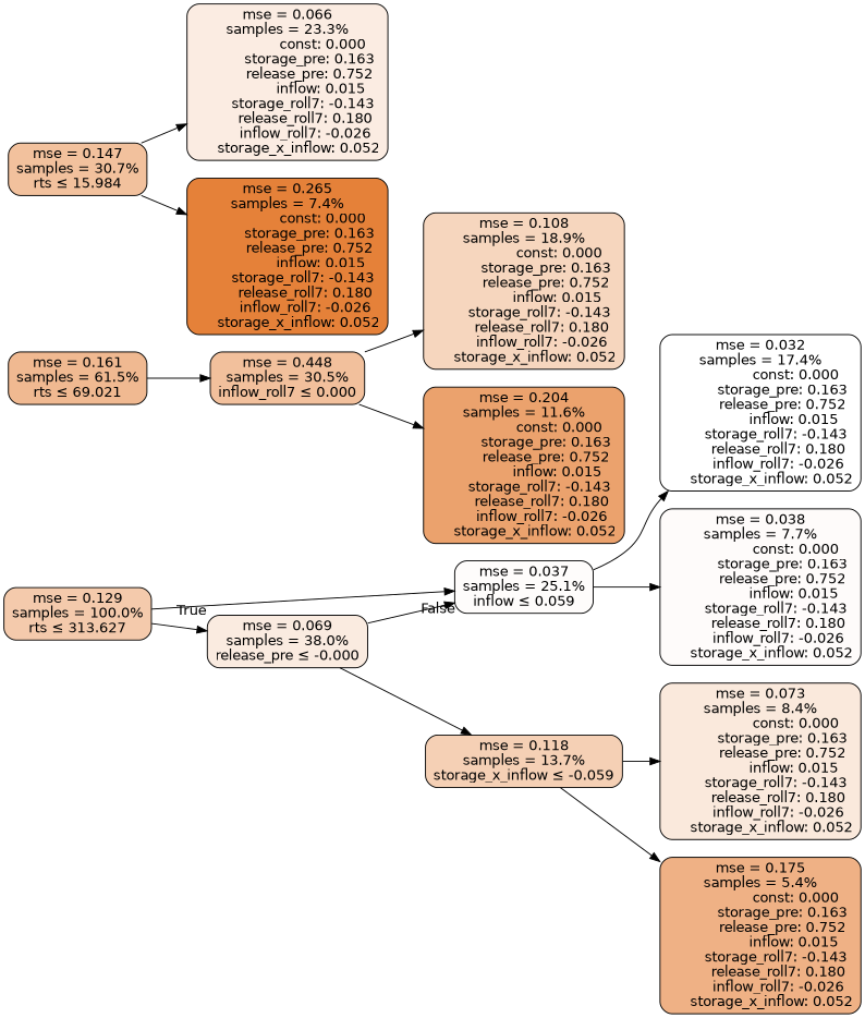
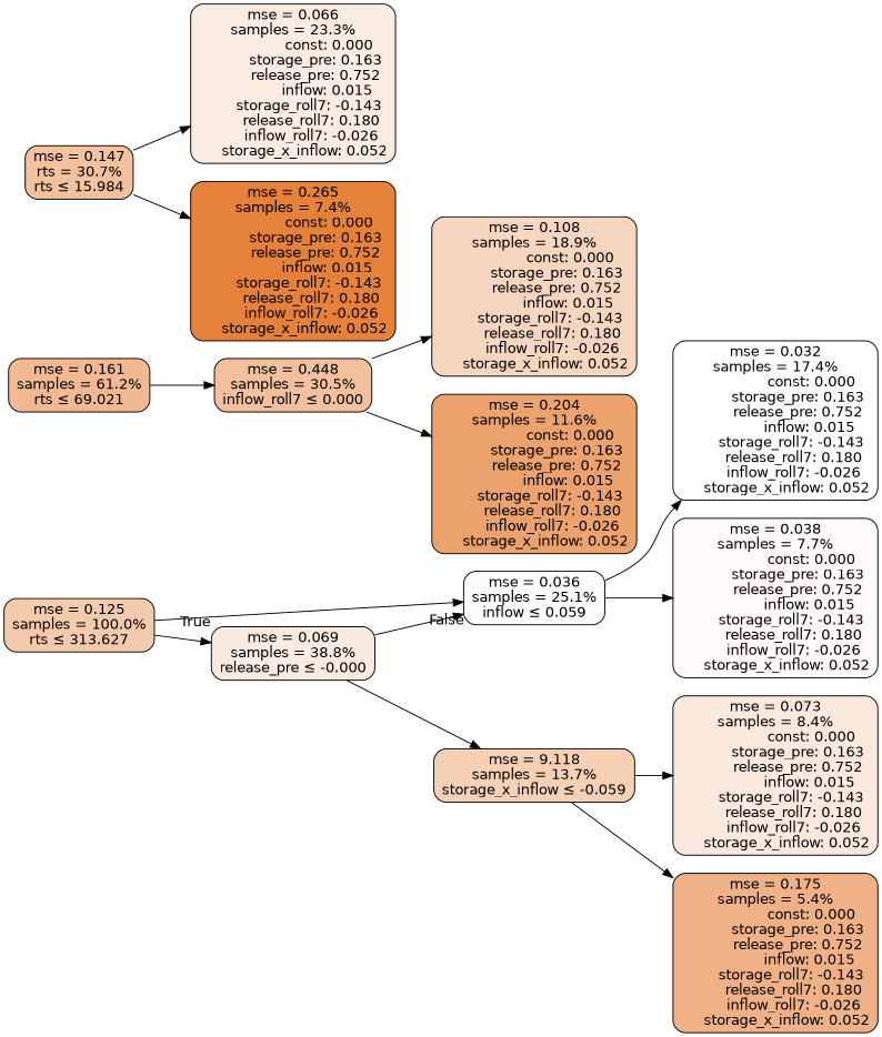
  digraph {
    rankdir=LR
    node [color=black fontname=helvetica shape=rectangle style="filled, rounded"]
    edge [fontname=helvetica]
-   n1 [fillcolor="#f4caac" label="mse = 0.129\nsamples = 100.0%\nrts &le; 313.627"]
-   n2 [fillcolor="#faebe0" label="mse = 0.069\nsamples = 38.0%\nrelease_pre &le; -0.000"]
-   n3 [fillcolor="#fefcfb" label="mse = 0.037\nsamples = 25.1%\ninflow &le; 0.059"]
-   n4 [fillcolor="#f0b991" label="mse = 0.161\nsamples = 61.5%\nrts &le; 69.021"]
+   n1 [fillcolor="#f4caac" label="mse = 0.125\nsamples = 100.0%\nrts &le; 313.627"]
+   n2 [fillcolor="#faebe0" label="mse = 0.069\nsamples = 38.8%\nrelease_pre &le; -0.000"]
+   n3 [fillcolor="#fefcfb" label="mse = 0.036\nsamples = 25.1%\ninflow &le; 0.059"]
+   n4 [fillcolor="#f0b991" label="mse = 0.161\nsamples = 61.2%\nrts &le; 69.021"]
    n5 [fillcolor="#f2c09c" label="mse = 0.448\nsamples = 30.5%\ninflow_roll7 &le; 0.000"]
-   n6 [fillcolor="#f5d0b5" label="mse = 0.118\nsamples = 13.7%\nstorage_x_inflow &le; -0.059"]
-   n7 [fillcolor="#f2c19d" label="mse = 0.147\nsamples = 30.7%\nrts &le; 15.984"]
+   n6 [fillcolor="#f5d0b5" label="mse = 9.118\nsamples = 13.7%\nstorage_x_inflow &le; -0.059"]
+   n7 [fillcolor="#f2c19d" label="mse = 0.147\nrts = 30.7%\nrts &le; 15.984"]
    n8 [fillcolor="#fbece2" label="mse = 0.066\nsamples = 23.3%\n                const: 0.000\n          storage_pre: 0.163\n          release_pre: 0.752\n               inflow: 0.015\n       storage_roll7: -0.143\n        release_roll7: 0.180\n        inflow_roll7: -0.026\n     storage_x_inflow: 0.052"]
    n9 [fillcolor="#e58139" label="mse = 0.265\nsamples = 7.4%\n                const: 0.000\n          storage_pre: 0.163\n          release_pre: 0.752\n               inflow: 0.015\n       storage_roll7: -0.143\n        release_roll7: 0.180\n        inflow_roll7: -0.026\n     storage_x_inflow: 0.052"]
    n10 [fillcolor="#f6d6be" label="mse = 0.108\nsamples = 18.9%\n                const: 0.000\n          storage_pre: 0.163\n          release_pre: 0.752\n               inflow: 0.015\n       storage_roll7: -0.143\n        release_roll7: 0.180\n        inflow_roll7: -0.026\n     storage_x_inflow: 0.052"]
    n11 [fillcolor="#eba26d" label="mse = 0.204\nsamples = 11.6%\n                const: 0.000\n          storage_pre: 0.163\n          release_pre: 0.752\n               inflow: 0.015\n       storage_roll7: -0.143\n        release_roll7: 0.180\n        inflow_roll7: -0.026\n     storage_x_inflow: 0.052"]
    n12 [fillcolor="#ffffff" label="mse = 0.032\nsamples = 17.4%\n                const: 0.000\n          storage_pre: 0.163\n          release_pre: 0.752\n               inflow: 0.015\n       storage_roll7: -0.143\n        release_roll7: 0.180\n        inflow_roll7: -0.026\n     storage_x_inflow: 0.052"]
    n13 [fillcolor="#fefbfa" label="mse = 0.038\nsamples = 7.7%\n                const: 0.000\n          storage_pre: 0.163\n          release_pre: 0.752\n               inflow: 0.015\n       storage_roll7: -0.143\n        release_roll7: 0.180\n        inflow_roll7: -0.026\n     storage_x_inflow: 0.052"]
    n14 [fillcolor="#fae9dc" label="mse = 0.073\nsamples = 8.4%\n                const: 0.000\n          storage_pre: 0.163\n          release_pre: 0.752\n               inflow: 0.015\n       storage_roll7: -0.143\n        release_roll7: 0.180\n        inflow_roll7: -0.026\n     storage_x_inflow: 0.052"]
    n15 [fillcolor="#efb185" label="mse = 0.175\nsamples = 5.4%\n                const: 0.000\n          storage_pre: 0.163\n          release_pre: 0.752\n               inflow: 0.015\n       storage_roll7: -0.143\n        release_roll7: 0.180\n        inflow_roll7: -0.026\n     storage_x_inflow: 0.052"]
    n1 -> n2 [headlabel=True labelangle=-45 labeldistance=2.5]
    n1 -> n3 [headlabel=False labelangle=45 labeldistance=2.5]
    n2 -> n3
    n2 -> n6
    n3 -> n12
    n3 -> n13
    n4 -> n5
    n5 -> n10
    n5 -> n11
    n6 -> n14
    n6 -> n15
    n7 -> n8
    n7 -> n9
  }
